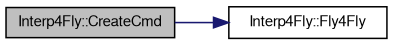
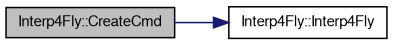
  digraph {
    rankdir=LR
    node [color=black fontname=FreeSans fontsize=10 shape=record style=filled]
    n1 [fillcolor=grey75 fontcolor=black height=0.2 label="Interp4Fly::CreateCmd" width=0.4]
-   n2 [fillcolor=white height=0.2 label="Interp4Fly::Fly4Fly" width=0.4]
+   n2 [fillcolor=white height=0.2 label="Interp4Fly::Interp4Fly" width=0.4]
    n1 -> n2 [color=midnightblue fontname=FreeSans fontsize=10 labelfontname=FreeSans labelfontsize=10 style=solid]
  }
